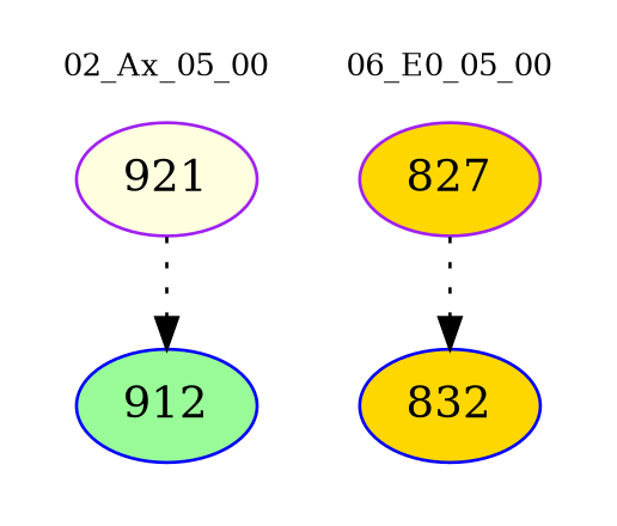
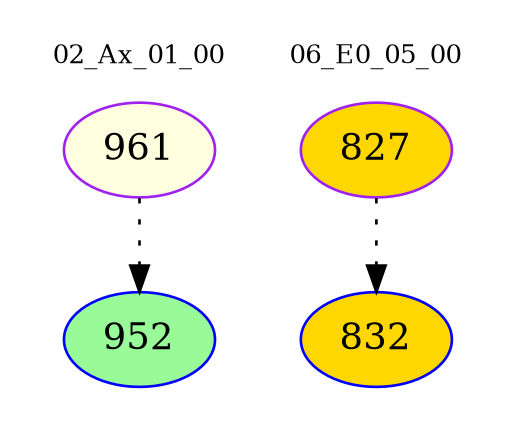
  digraph {
    node [color=purple fillcolor=gold style=filled]
    edge [color=black style=dotted]
-   n1 [fillcolor=lightyellow label=921]
-   n2 [color=blue fillcolor=palegreen label=912]
+   n1 [fillcolor=lightyellow label=961]
+   n2 [color=blue fillcolor=palegreen label=952]
    n3 [label=827]
    n4 [color=blue label=832]
    subgraph cluster_1 {
      color=white
      fontsize=10
-     label="02_Ax_05_00"
+     label="02_Ax_01_00"
      n1
      n2
    }
    subgraph cluster_2 {
      color=white
      fontsize=10
      label="06_E0_05_00"
      n3
      n4
    }
    n1 -> n2
    n3 -> n4
  }
